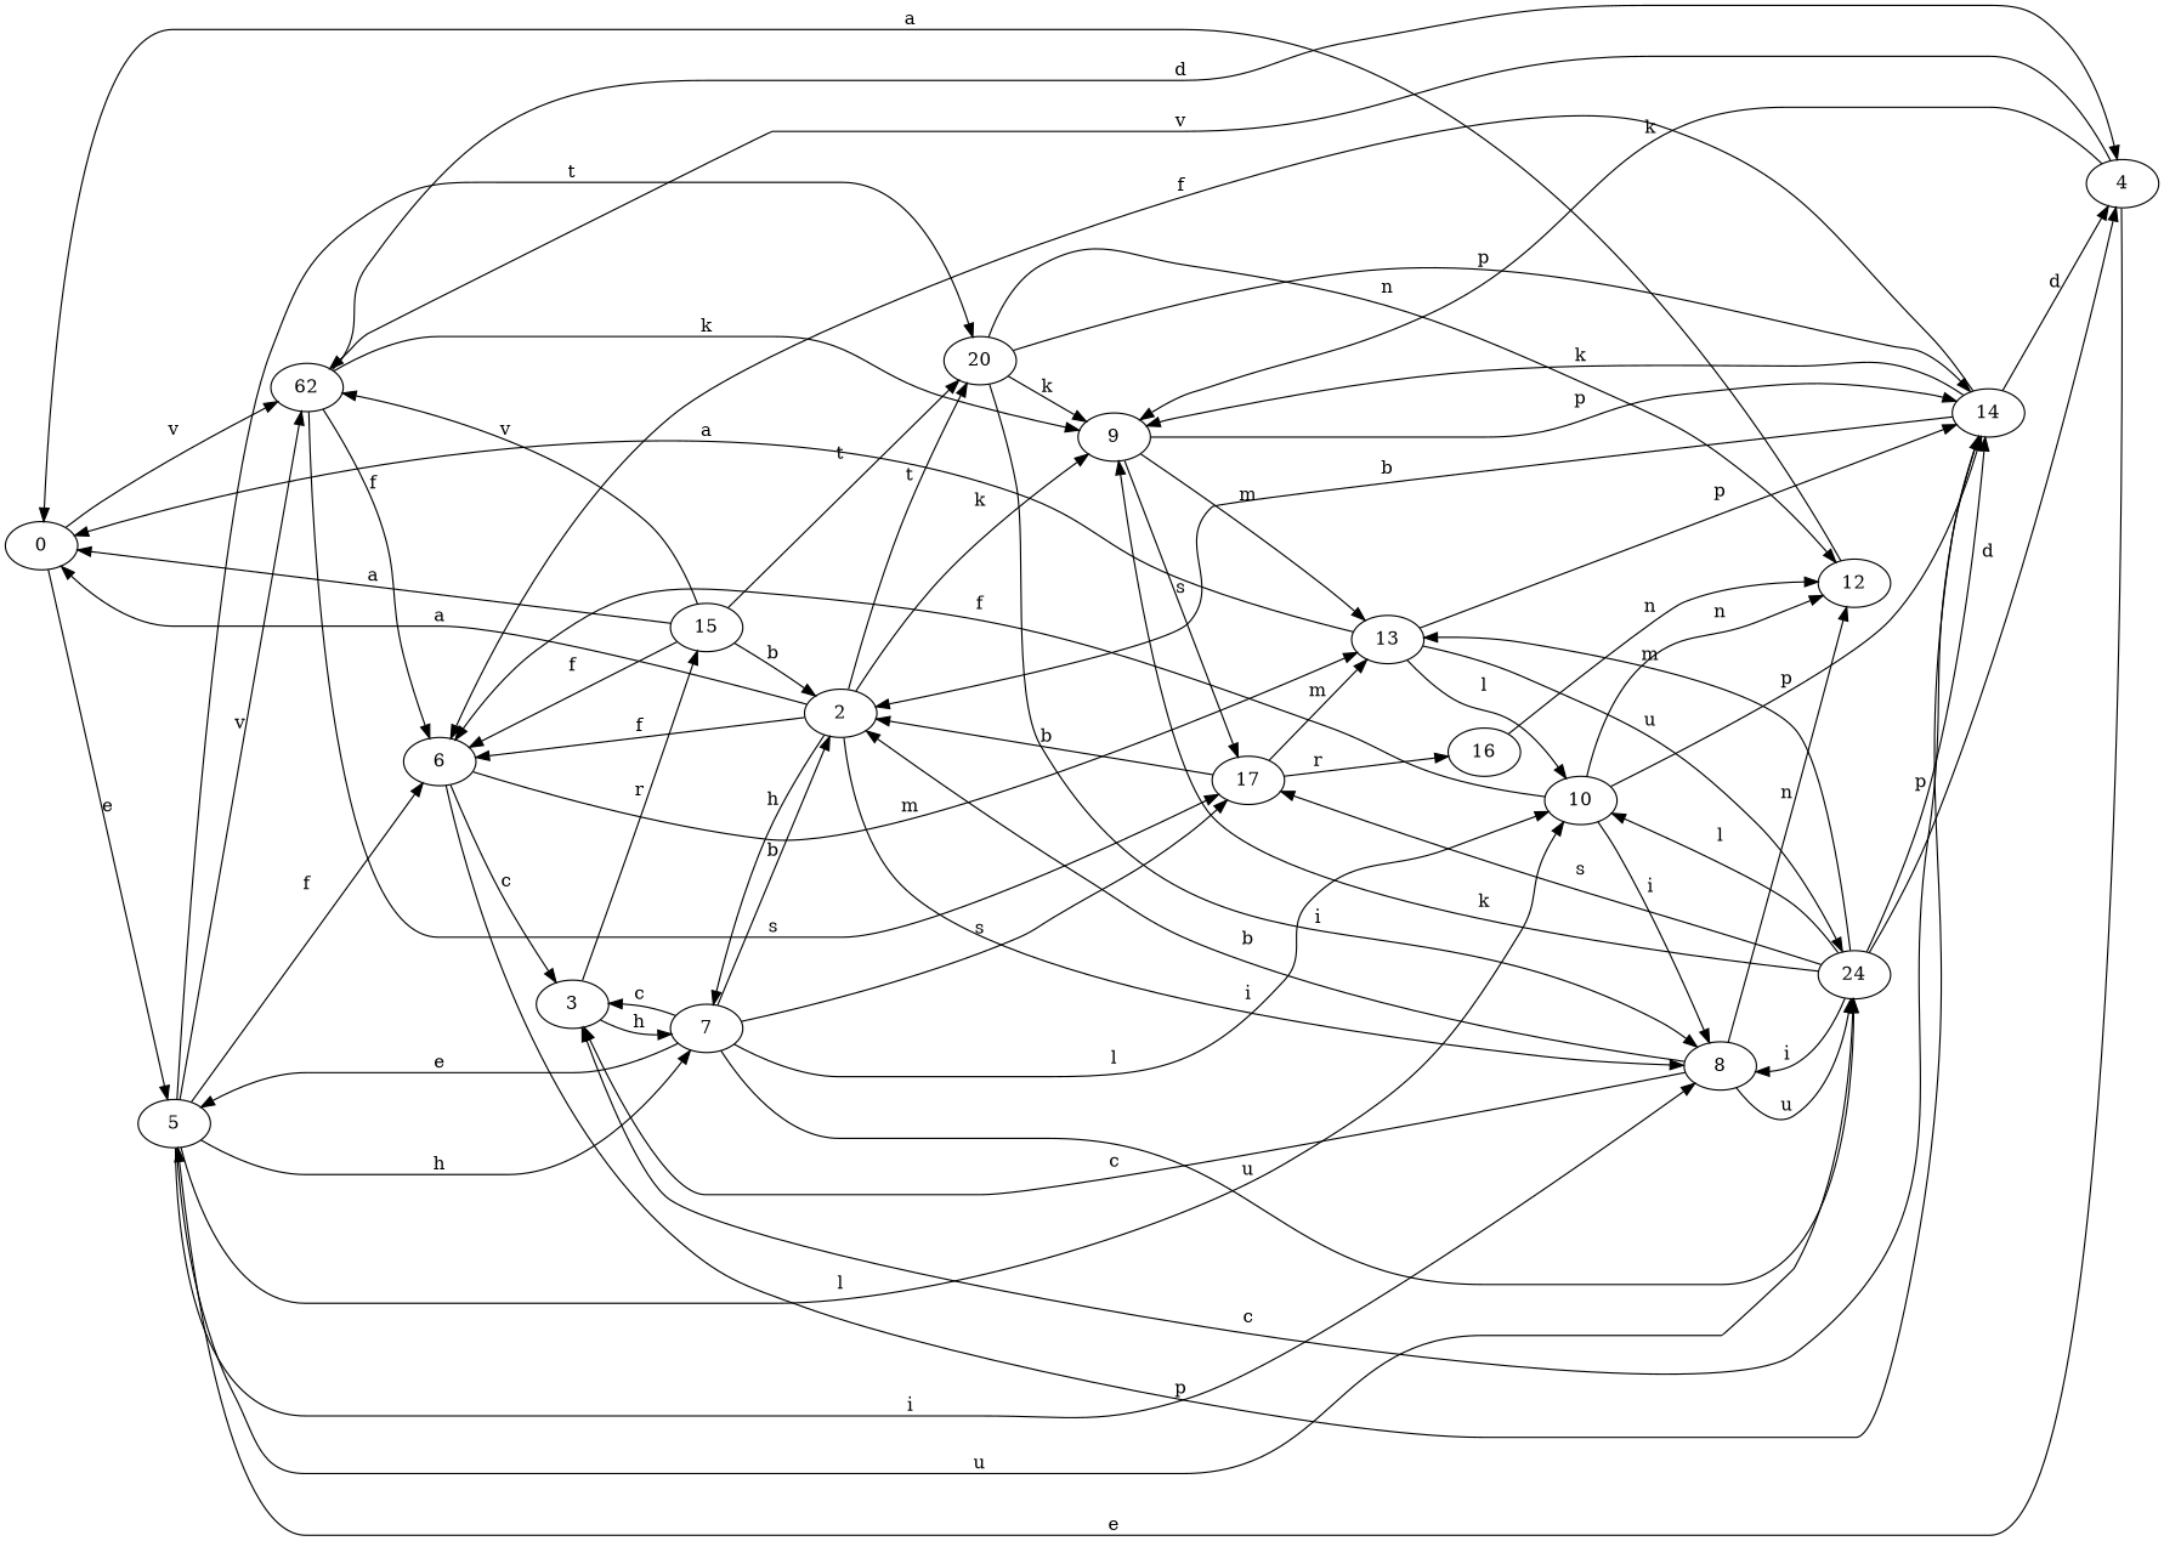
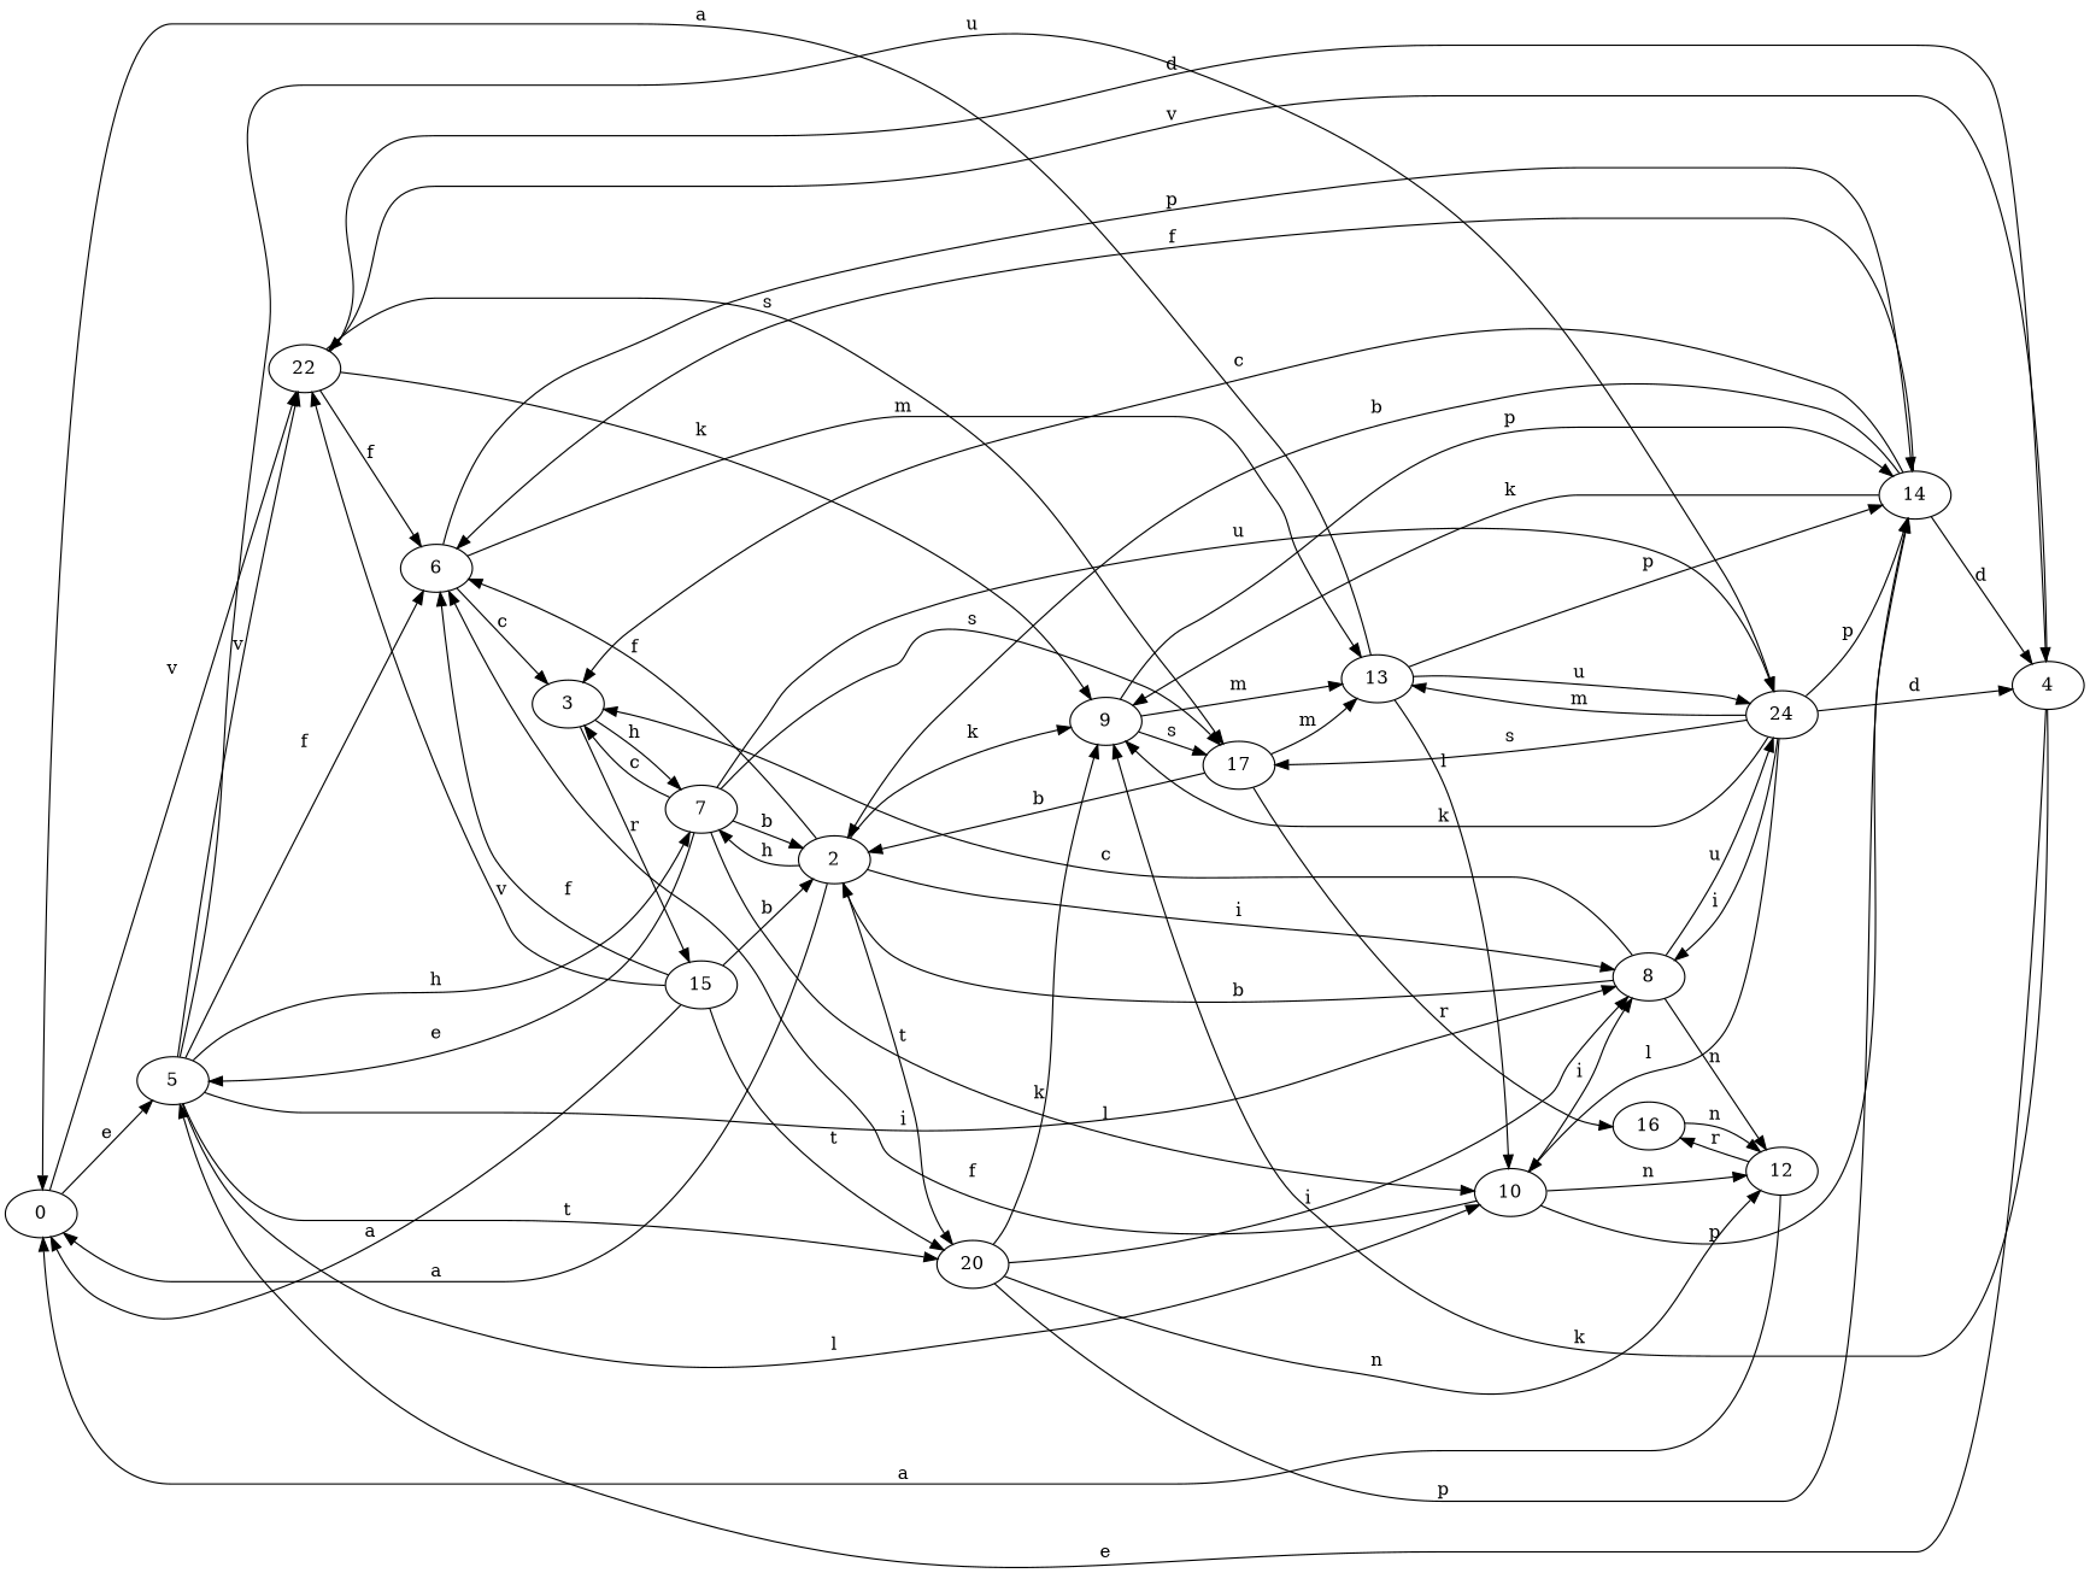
  strict digraph {
    rankdir=LR
    0
    5
-   22 [label=62]
+   22
    6
    7
    8
    20
    10
    n9 [label=24]
    9
    4
    17
    2
    3
    n15 [label=13]
    14
    12
    15
    16
    0 -> 5 [label=e]
    0 -> 22 [label=v]
    5 -> 22 [label=v]
    5 -> 6 [label=f]
    5 -> 7 [label=h]
    5 -> 8 [label=i]
    5 -> 20 [label=t]
    5 -> 10 [label=l]
    5 -> n9 [label=u]
    22 -> 6 [label=f]
    22 -> 9 [label=k]
    22 -> 4 [label=d]
    22 -> 17 [label=s]
    6 -> 3 [label=c]
    6 -> n15 [label=m]
    6 -> 14 [label=p]
    7 -> 5 [label=e]
    7 -> 10 [label=l]
    7 -> n9 [label=u]
    7 -> 17 [label=s]
    7 -> 2 [label=b]
    7 -> 3 [label=c]
    8 -> n9 [label=u]
    8 -> 2 [label=b]
    8 -> 3 [label=c]
    8 -> 12 [label=n]
    20 -> 8 [label=i]
    20 -> 9 [label=k]
    20 -> 14 [label=p]
    20 -> 12 [label=n]
    10 -> 6 [label=f]
    10 -> 8 [label=i]
    10 -> 14 [label=p]
    10 -> 12 [label=n]
    n9 -> 8 [label=i]
    n9 -> 10 [label=l]
    n9 -> 9 [label=k]
    n9 -> 4 [label=d]
    n9 -> 17 [label=s]
    n9 -> n15 [label=m]
    n9 -> 14 [label=p]
    9 -> 17 [label=s]
    9 -> n15 [label=m]
    9 -> 14 [label=p]
    4 -> 5 [label=e]
    4 -> 22 [label=v]
    4 -> 9 [label=k]
    17 -> 2 [label=b]
    17 -> n15 [label=m]
    17 -> 16 [label=r]
    2 -> 0 [label=a]
    2 -> 6 [label=f]
    2 -> 7 [label=h]
    2 -> 8 [label=i]
    2 -> 20 [label=t]
    2 -> 9 [label=k]
    3 -> 7 [label=h]
    3 -> 15 [label=r]
    n15 -> 0 [label=a]
    n15 -> 10 [label=l]
    n15 -> n9 [label=u]
    n15 -> 14 [label=p]
    14 -> 6 [label=f]
    14 -> 9 [label=k]
    14 -> 4 [label=d]
    14 -> 2 [label=b]
    14 -> 3 [label=c]
    12 -> 0 [label=a]
+   12 -> 16 [label=r]
    15 -> 0 [label=a]
    15 -> 22 [label=v]
    15 -> 6 [label=f]
    15 -> 20 [label=t]
    15 -> 2 [label=b]
    16 -> 12 [label=n]
  }
